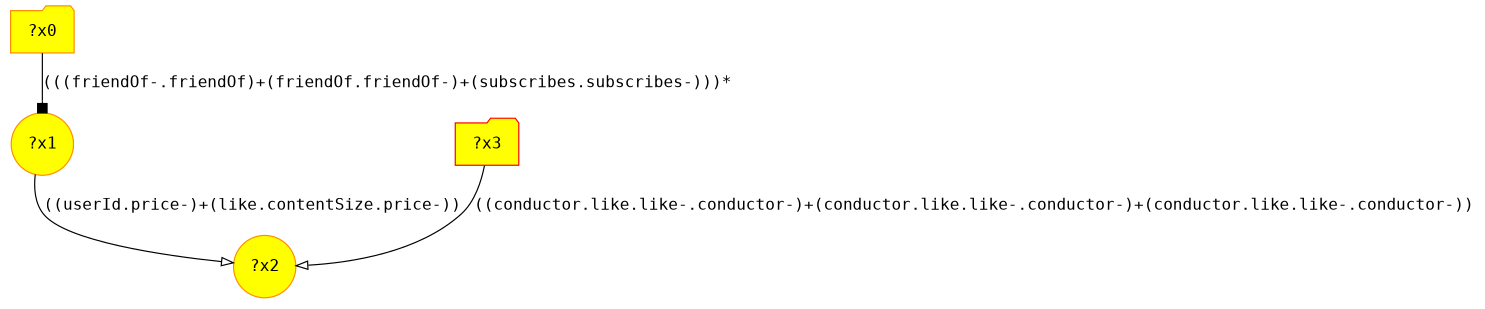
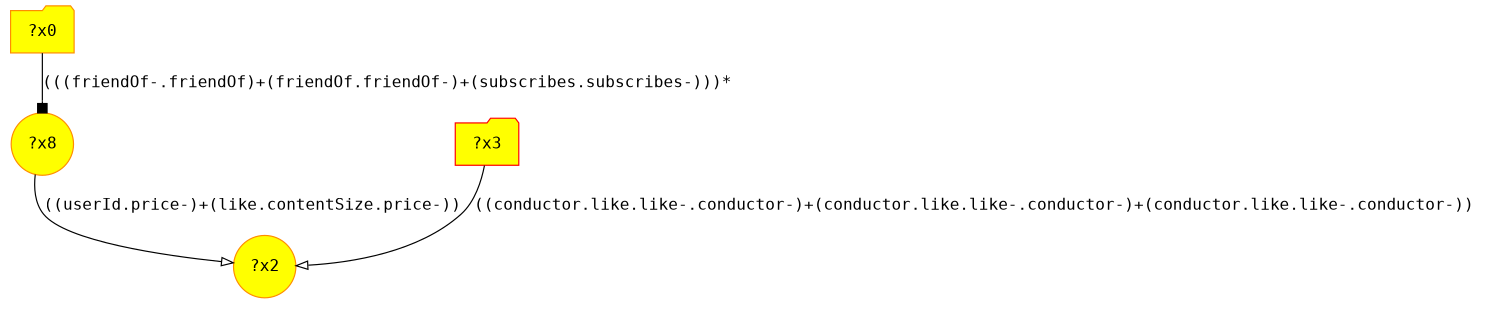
  digraph {
    fontname="DejaVu Sans Mono"
    node [color=darkorange fillcolor=yellow fontname="DejaVu Sans Mono" shape=circle style="filled,"]
    edge [arrowhead=onormal fontname="DejaVu Sans Mono"]
    n1 [label="?x2"]
-   n2 [label="?x1"]
+   n2 [label="?x8"]
    n3 [label="?x0" shape=folder]
    n4 [color=red label="?x3" shape=folder]
    n2 -> n1 [label="((userId.price-)+(like.contentSize.price-))"]
    n3 -> n2 [arrowhead=box label="(((friendOf-.friendOf)+(friendOf.friendOf-)+(subscribes.subscribes-)))*"]
    n4 -> n1 [label="((conductor.like.like-.conductor-)+(conductor.like.like-.conductor-)+(conductor.like.like-.conductor-))"]
  }
